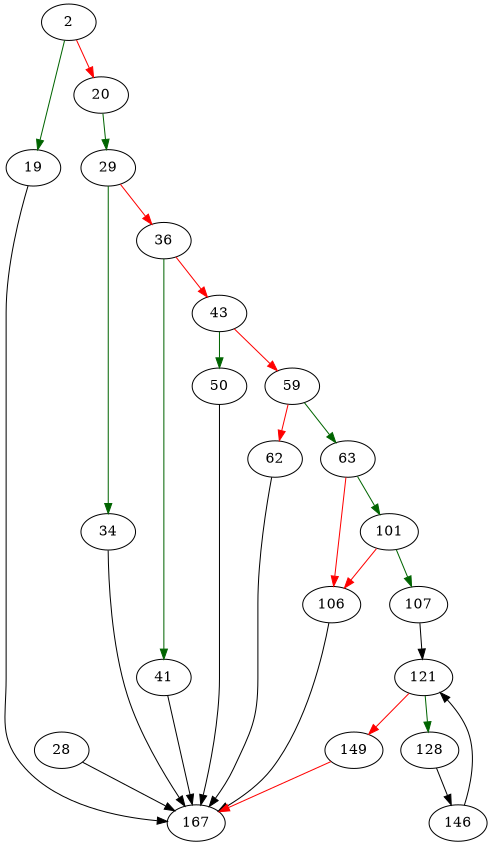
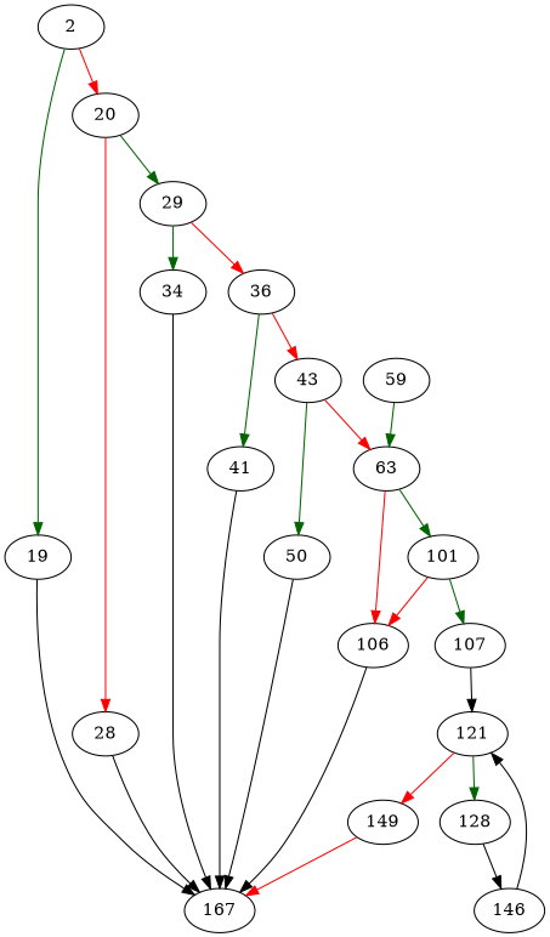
  strict digraph {
    2 [entry=true]
    19
    20
    167
    29
    28
    34
    36
    41
    43
    50
    n12 [label=59]
    63
-   62
    101
    106
    107
    121
    128
    149
    146
    2 -> 19 [color=darkgreen cond=true]
    2 -> 20 [color=red cond=false]
    19 -> 167
    20 -> 29 [color=darkgreen cond=true]
+   20 -> 28 [color=red cond=false]
    29 -> 34 [color=darkgreen cond=true]
    29 -> 36 [color=red cond=false]
    28 -> 167
    34 -> 167
    36 -> 41 [color=darkgreen cond=true]
    36 -> 43 [color=red cond=false]
    41 -> 167
    43 -> 50 [color=darkgreen cond=true]
-   43 -> n12 [color=red cond=false]
+   43 -> 63 [color=red cond=false]
    50 -> 167
    n12 -> 63 [color=darkgreen cond=true]
-   n12 -> 62 [color=red cond=false]
    63 -> 101 [color=darkgreen cond=true]
    63 -> 106 [color=red cond=false]
-   62 -> 167
    101 -> 106 [color=red cond=false]
    101 -> 107 [color=darkgreen cond=true]
    106 -> 167
    107 -> 121
    121 -> 128 [color=darkgreen cond=true]
    121 -> 149 [color=red cond=false]
    128 -> 146
    149 -> 167 [color=red]
    146 -> 121
  }
